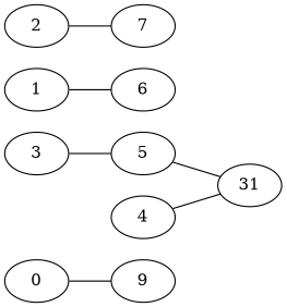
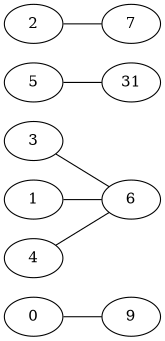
  graph {
    rankdir=LR
    node [type=corner x=270]
    edge [frequency=1 type0=line]
    0 [y=368]
    9 [x=55 y=355]
    3 [x=246 y=280]
    5 [type=intersection x=266 y=250]
    n5 [label=31 type=intersection x=331 y=246]
    1 [y=258]
    6 [x=264 y=161]
    2 [x=467 y=308]
    7 [x=446 y=193]
    4 [x=357 y=302]
    0 -- 9 [angle0=.06]
-   3 -- 5 [angle0=-.98]
+   3 -- 6 [angle0=-.98]
    5 -- n5 [angle0=-.06]
    1 -- 6 [angle0=1.51]
    2 -- 7 [angle0=1.39]
-   4 -- n5 [angle0=1.14]
+   4 -- 6 [angle0=1.14]
  }
